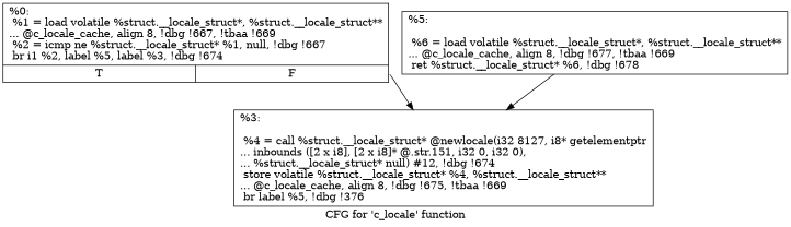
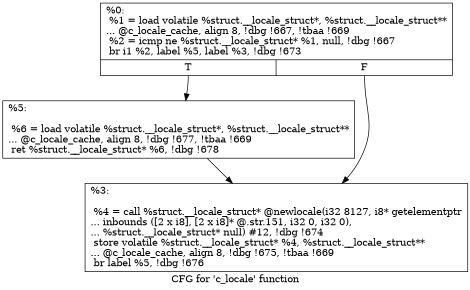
  digraph {
    label="CFG for 'c_locale' function"
    node [shape=record]
-   n1 [label="{%0:\l  %1 = load volatile %struct.__locale_struct*, %struct.__locale_struct**\l... @c_locale_cache, align 8, !dbg !667, !tbaa !669\l  %2 = icmp ne %struct.__locale_struct* %1, null, !dbg !667\l  br i1 %2, label %5, label %3, !dbg !674\l|{<s0>T|<s1>F}}"]
+   n1 [label="{%0:\l  %1 = load volatile %struct.__locale_struct*, %struct.__locale_struct**\l... @c_locale_cache, align 8, !dbg !667, !tbaa !669\l  %2 = icmp ne %struct.__locale_struct* %1, null, !dbg !667\l  br i1 %2, label %5, label %3, !dbg !673\l|{<s0>T|<s1>F}}"]
    n2 [label="{%5:\l\l  %6 = load volatile %struct.__locale_struct*, %struct.__locale_struct**\l... @c_locale_cache, align 8, !dbg !677, !tbaa !669\l  ret %struct.__locale_struct* %6, !dbg !678\l}"]
-   n3 [label="{%3:\l\l  %4 = call %struct.__locale_struct* @newlocale(i32 8127, i8* getelementptr\l... inbounds ([2 x i8], [2 x i8]* @.str.151, i32 0, i32 0),\l... %struct.__locale_struct* null) #12, !dbg !674\l  store volatile %struct.__locale_struct* %4, %struct.__locale_struct**\l... @c_locale_cache, align 8, !dbg !675, !tbaa !669\l  br label %5, !dbg !376\l}"]
+   n3 [label="{%3:\l\l  %4 = call %struct.__locale_struct* @newlocale(i32 8127, i8* getelementptr\l... inbounds ([2 x i8], [2 x i8]* @.str.151, i32 0, i32 0),\l... %struct.__locale_struct* null) #12, !dbg !674\l  store volatile %struct.__locale_struct* %4, %struct.__locale_struct**\l... @c_locale_cache, align 8, !dbg !675, !tbaa !669\l  br label %5, !dbg !676\l}"]
+   n1 -> n2 [tailport=s0]
    n1 -> n3 [tailport=s1]
    n2 -> n3
  }
